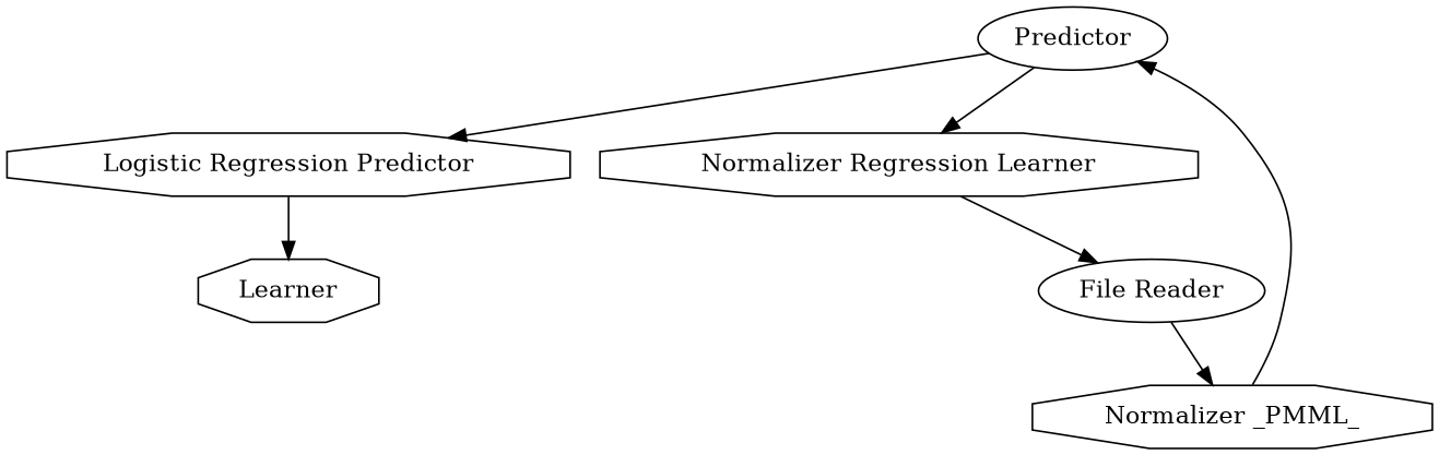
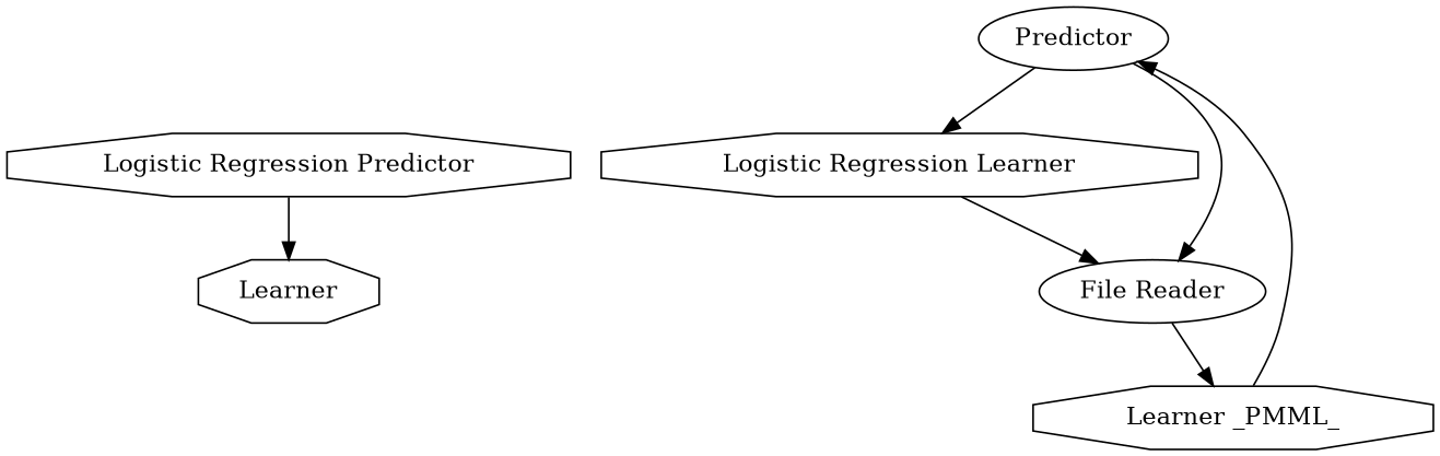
  digraph {
    rankdir=TB
    node [shape=octagon]
    n1 [label=Predictor shape=ellipse]
    n2 [label="Logistic Regression Predictor"]
-   n3 [label="Normalizer Regression Learner"]
+   n3 [label="Logistic Regression Learner"]
    n4 [label=Learner]
    n5 [label="File Reader" shape=ellipse]
-   n6 [label="Normalizer _PMML_"]
-   n1 -> n2
+   n6 [label="Learner _PMML_"]
+   n1 -> n5
    n1 -> n3
    n2 -> n4
    n3 -> n5
    n5 -> n6
    n6 -> n1
  }
